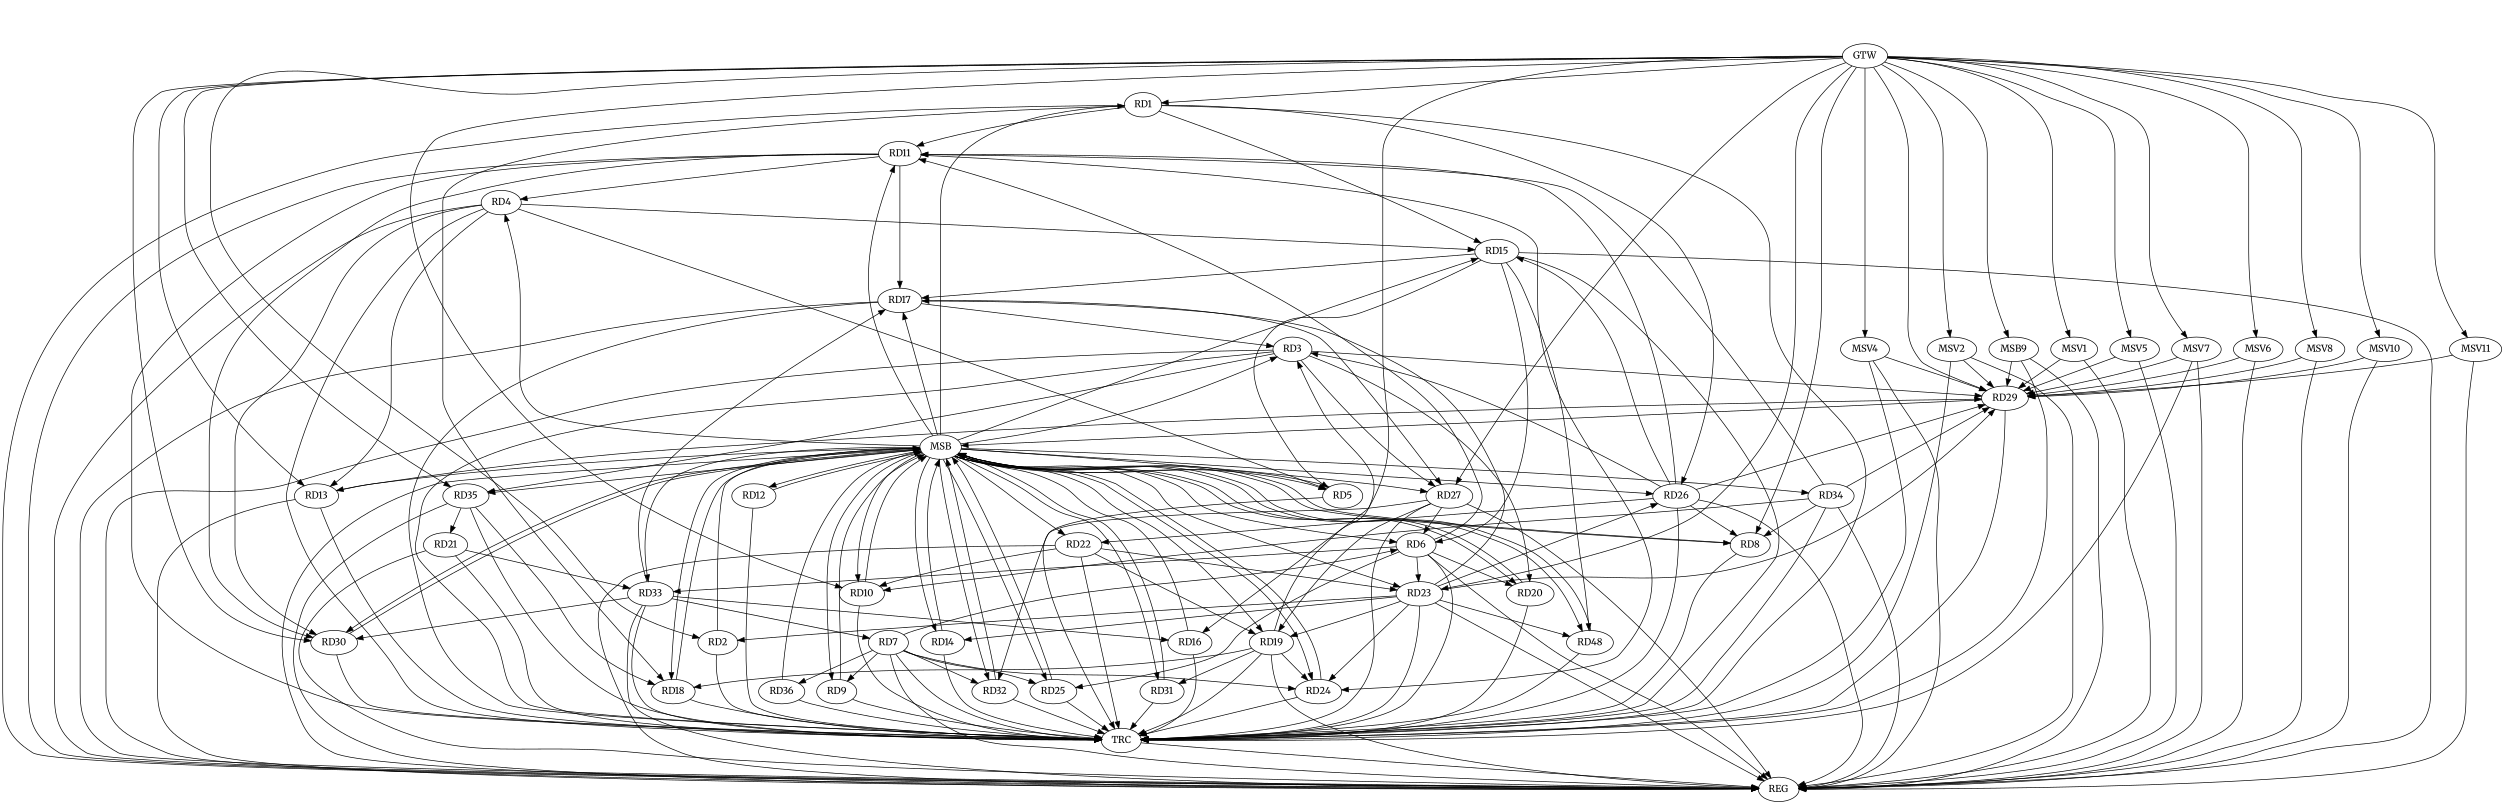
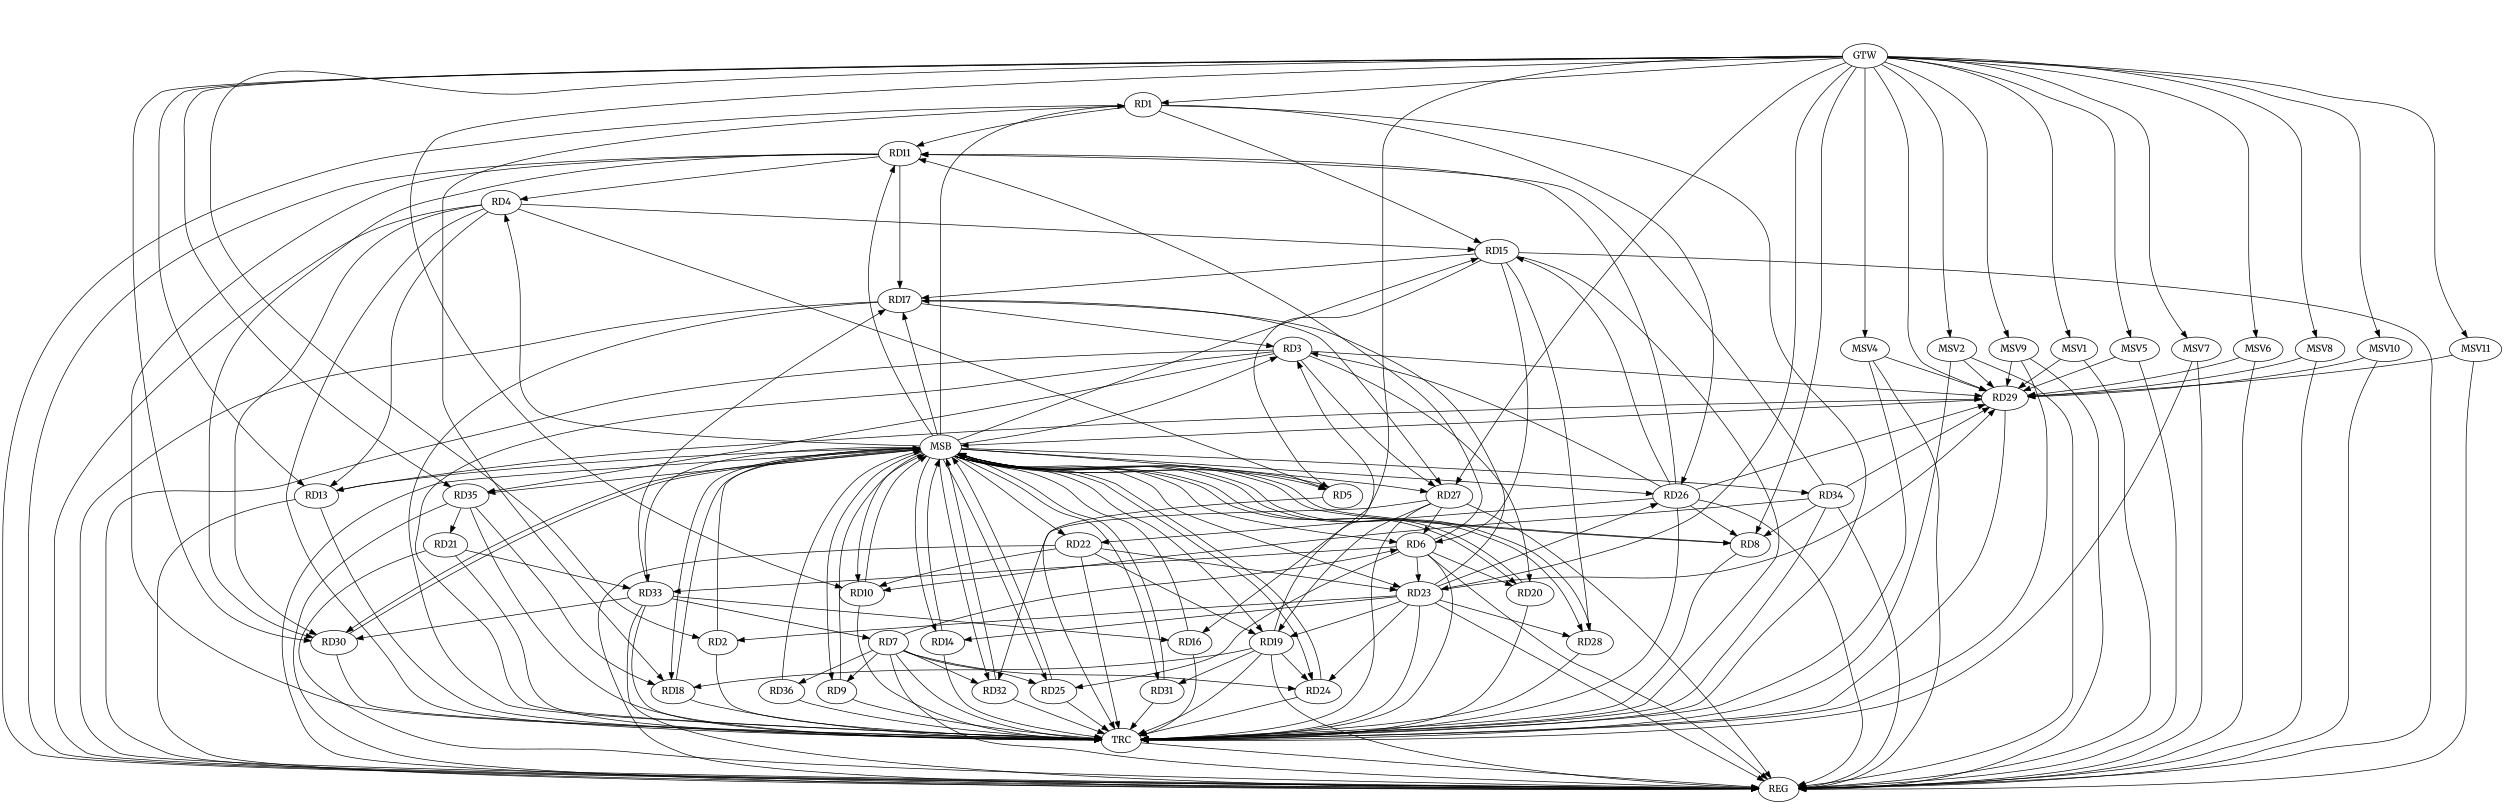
  strict digraph {
    fontname=Merriweather
    node [fontname=Merriweather]
    edge [fontname=Merriweather]
    n1 [label=RD1]
    n2 [label=RD11]
    n3 [label=RD15]
    n4 [label=RD18]
    n5 [label=RD26]
    n6 [label=REG]
    n7 [label=TRC]
    n8 [label=RD4]
    n9 [label=RD30]
    n10 [label=RD24]
    n11 [label=RD17]
    n12 [label=RD5]
    n13 [label=RD6]
-   n14 [label=RD48]
+   n14 [label=RD28]
    n15 [label=MSB]
    n16 [label=RD3]
    n17 [label=RD29]
    n18 [label=RD8]
    n19 [label=RD22]
    n20 [label=RD2]
    n21 [label=RD20]
    n22 [label=RD27]
    n23 [label=RD35]
    n24 [label=RD13]
    n25 [label=RD23]
    n26 [label=RD25]
    n27 [label=RD33]
    n28 [label=RD9]
    n29 [label=RD32]
    n30 [label=RD10]
-   n31 [label=RD12]
    n32 [label=RD14]
    n33 [label=RD19]
    n34 [label=RD31]
    n35 [label=RD34]
    n36 [label=RD21]
    n37 [label=RD7]
    n38 [label=RD16]
    n39 [label=RD36]
    n40 [label=GTW]
    n41 [label=MSV1]
    n42 [label=MSV2]
    n43 [label=MSV4]
    n44 [label=MSV5]
    n45 [label=MSV6]
    n46 [label=MSV7]
    n47 [label=MSV8]
-   n48 [label=MSB9]
+   n48 [label=MSV9]
    n49 [label=MSV10]
    n50 [label=MSV11]
    n1 -> n2
    n1 -> n3
    n1 -> n4
    n1 -> n5
    n1 -> n6
    n1 -> n7
    n2 -> n6
    n2 -> n7
    n2 -> n8
    n2 -> n9
-   n2 -> n10
    n2 -> n11
    n3 -> n6
    n3 -> n7
    n3 -> n11
    n3 -> n12
    n3 -> n13
    n3 -> n14
    n4 -> n7
    n4 -> n15
    n5 -> n2
    n5 -> n3
    n5 -> n6
    n5 -> n7
    n5 -> n16
    n5 -> n17
    n5 -> n18
    n5 -> n19
    n7 -> n6
    n8 -> n3
    n8 -> n6
    n8 -> n7
    n8 -> n9
    n8 -> n12
    n8 -> n24
    n9 -> n7
    n9 -> n15
    n10 -> n7
    n10 -> n15
    n11 -> n6
    n11 -> n7
    n11 -> n16
    n11 -> n22
    n12 -> n7
    n12 -> n15
    n13 -> n2
    n13 -> n6
    n13 -> n7
    n13 -> n21
    n13 -> n25
    n13 -> n26
    n13 -> n27
    n14 -> n7
    n14 -> n15
    n15 -> n1
    n15 -> n2
    n15 -> n3
    n15 -> n4
    n15 -> n5
    n15 -> n6
    n15 -> n8
    n15 -> n9
    n15 -> n10
    n15 -> n11
    n15 -> n12
    n15 -> n13
    n15 -> n14
    n15 -> n16
    n15 -> n18
    n15 -> n19
    n15 -> n21
    n15 -> n22
    n15 -> n23
    n15 -> n24
    n15 -> n25
    n15 -> n26
    n15 -> n27
    n15 -> n28
    n15 -> n29
    n15 -> n30
-   n15 -> n31
    n15 -> n32
    n15 -> n33
    n15 -> n34
    n15 -> n35
    n16 -> n6
    n16 -> n7
    n16 -> n17
    n16 -> n21
    n16 -> n22
    n16 -> n23
    n17 -> n7
    n17 -> n15
    n18 -> n7
    n18 -> n15
    n19 -> n6
    n19 -> n7
    n19 -> n25
    n19 -> n30
    n19 -> n33
    n20 -> n7
    n20 -> n15
    n21 -> n7
    n21 -> n15
    n22 -> n6
    n22 -> n7
    n22 -> n13
    n22 -> n29
    n22 -> n33
    n23 -> n4
    n23 -> n6
    n23 -> n7
    n23 -> n36
    n24 -> n6
    n24 -> n7
    n24 -> n17
    n25 -> n5
    n25 -> n6
    n25 -> n7
    n25 -> n10
    n25 -> n11
    n25 -> n14
    n25 -> n17
    n25 -> n20
    n25 -> n32
    n25 -> n33
    n26 -> n7
    n26 -> n15
    n27 -> n6
    n27 -> n7
    n27 -> n9
    n27 -> n11
    n27 -> n37
    n27 -> n38
    n28 -> n7
    n28 -> n15
    n29 -> n7
    n29 -> n15
    n30 -> n7
    n30 -> n15
-   n31 -> n7
-   n31 -> n15
    n32 -> n7
    n32 -> n15
    n33 -> n4
    n33 -> n6
    n33 -> n7
    n33 -> n10
    n33 -> n16
    n33 -> n34
    n34 -> n7
    n34 -> n15
    n35 -> n2
    n35 -> n6
    n35 -> n7
    n35 -> n17
    n35 -> n18
    n35 -> n30
    n36 -> n6
    n36 -> n7
    n36 -> n27
    n37 -> n6
    n37 -> n7
    n37 -> n10
    n37 -> n13
    n37 -> n26
    n37 -> n28
    n37 -> n29
    n37 -> n39
    n38 -> n7
    n38 -> n15
    n39 -> n7
    n39 -> n15
    n40 -> n1
    n40 -> n9
    n40 -> n17
    n40 -> n18
    n40 -> n20
    n40 -> n22
    n40 -> n23
    n40 -> n24
    n40 -> n25
    n40 -> n30
    n40 -> n38
    n40 -> n41
    n40 -> n42
    n40 -> n43
    n40 -> n44
    n40 -> n45
    n40 -> n46
    n40 -> n47
    n40 -> n48
    n40 -> n49
    n40 -> n50
    n41 -> n6
    n41 -> n17
    n42 -> n6
    n42 -> n7
    n42 -> n17
    n43 -> n6
    n43 -> n7
    n43 -> n17
    n44 -> n6
    n44 -> n17
    n45 -> n6
    n45 -> n17
    n46 -> n6
    n46 -> n7
-   n46 -> n17
    n47 -> n6
    n47 -> n17
    n48 -> n6
    n48 -> n7
    n48 -> n17
    n49 -> n6
    n49 -> n17
    n50 -> n6
    n50 -> n17
  }
